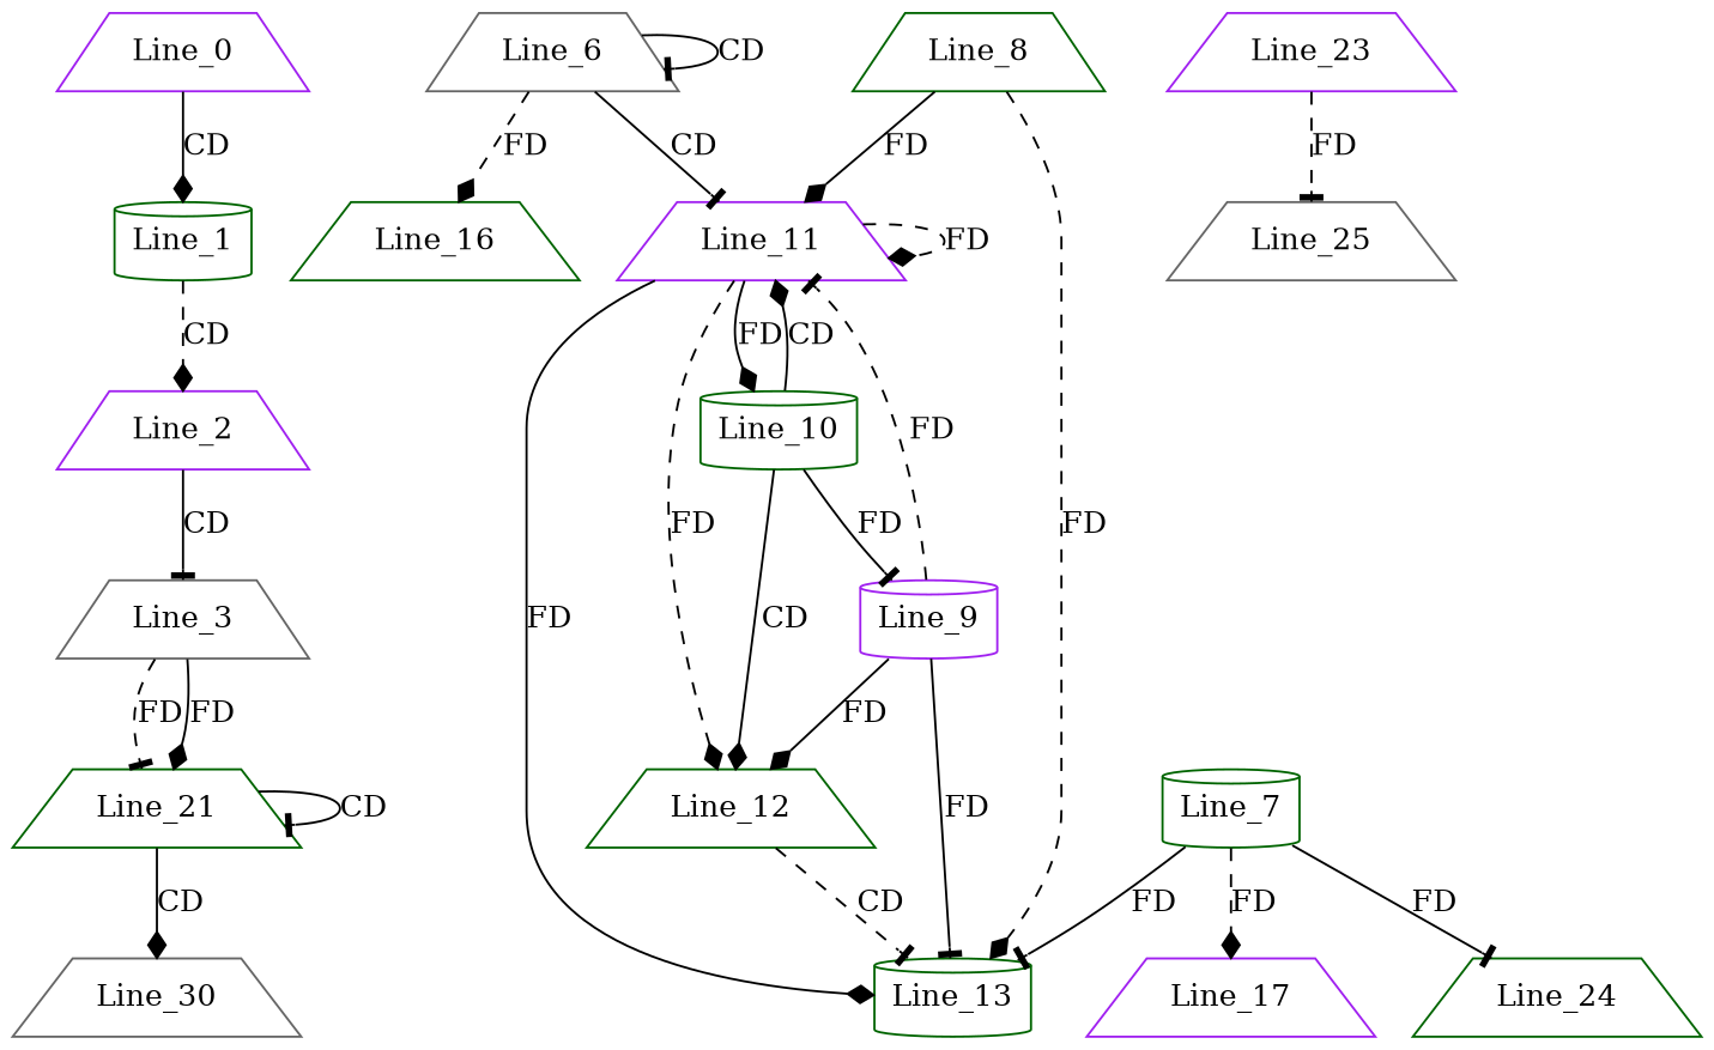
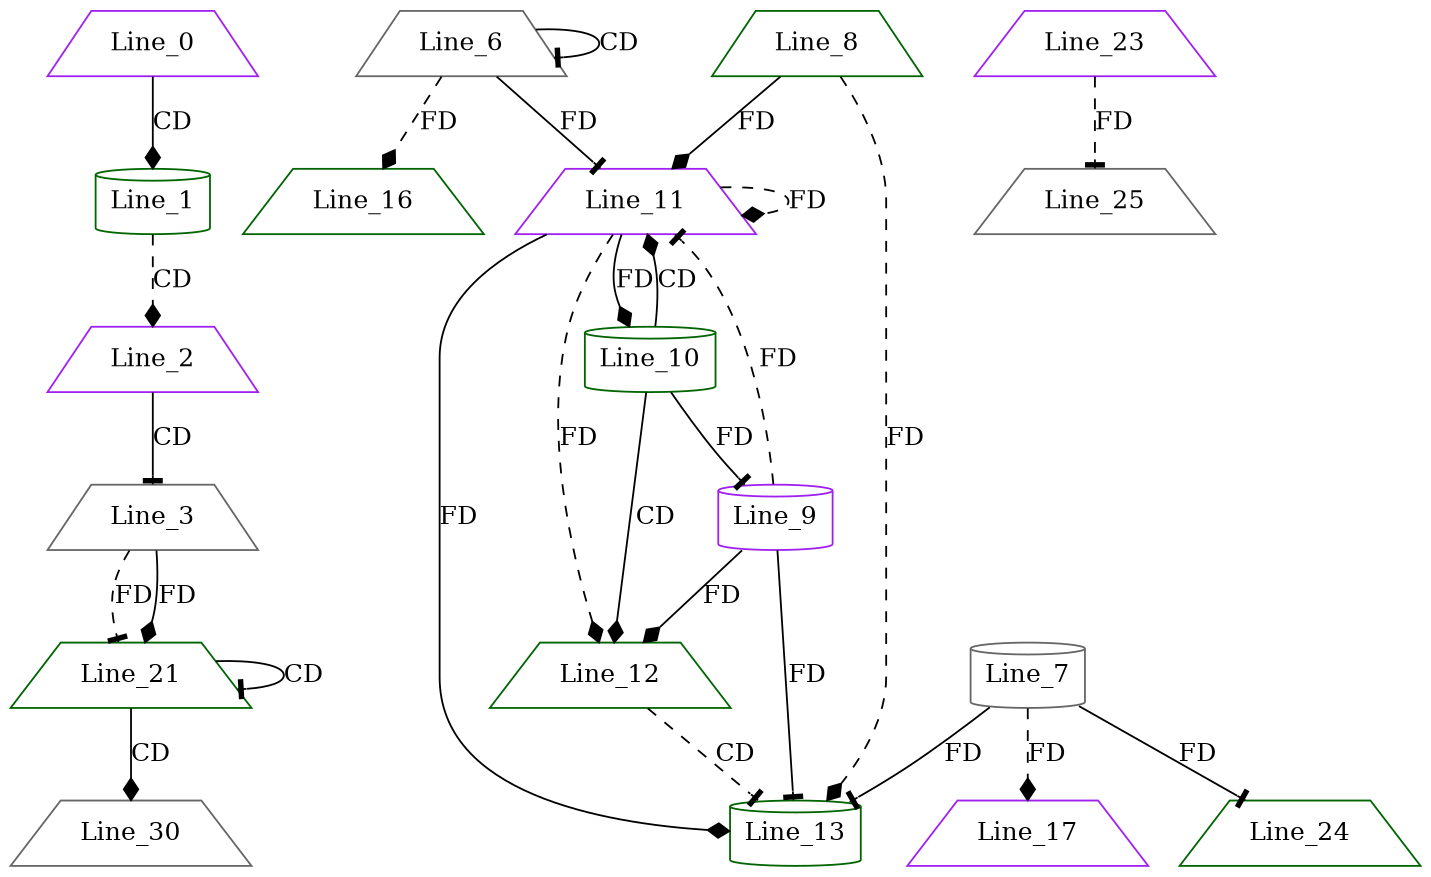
  digraph {
    node [color=darkgreen shape=trapezium]
    edge [arrowhead=diamond style=solid]
    Line_0 [color=purple]
    Line_1 [shape=cylinder]
    Line_2 [color=purple]
    Line_3 [color=gray40]
    Line_21
    Line_30 [color=gray40]
    Line_6 [color=gray40]
    Line_11 [color=purple]
    Line_16
    Line_10 [shape=cylinder]
    Line_12
    Line_13 [shape=cylinder]
    Line_9 [color=purple shape=cylinder]
    Line_8
-   Line_7 [shape=cylinder]
+   Line_7 [color=gray40 shape=cylinder]
    Line_17 [color=purple]
    Line_24
    Line_23 [color=purple]
    Line_25 [color=gray40]
    Line_0 -> Line_1 [label=CD]
    Line_1 -> Line_2 [label=CD style=dashed]
    Line_2 -> Line_3 [arrowhead=tee label=CD]
    Line_3 -> Line_21 [arrowhead=tee label=FD style=dashed]
    Line_3 -> Line_21 [label=FD]
    Line_21 -> Line_21 [arrowhead=tee label=CD]
    Line_21 -> Line_30 [label=CD]
    Line_6 -> Line_6 [arrowhead=tee label=CD]
-   Line_6 -> Line_11 [arrowhead=tee label=CD]
+   Line_6 -> Line_11 [arrowhead=tee label=FD]
    Line_6 -> Line_16 [label=FD style=dashed]
    Line_11 -> Line_11 [label=FD style=dashed]
    Line_11 -> Line_10 [label=FD]
    Line_11 -> Line_12 [label=FD style=dashed]
    Line_11 -> Line_13 [label=FD]
    Line_10 -> Line_11 [label=CD]
    Line_10 -> Line_12 [label=CD]
    Line_10 -> Line_9 [arrowhead=tee label=FD]
    Line_12 -> Line_13 [arrowhead=tee label=CD style=dashed]
    Line_9 -> Line_11 [arrowhead=tee label=FD style=dashed]
    Line_9 -> Line_12 [label=FD]
    Line_9 -> Line_13 [arrowhead=tee label=FD]
    Line_8 -> Line_11 [label=FD]
    Line_8 -> Line_13 [label=FD style=dashed]
    Line_7 -> Line_13 [arrowhead=tee label=FD]
    Line_7 -> Line_17 [label=FD style=dashed]
    Line_7 -> Line_24 [arrowhead=tee label=FD]
    Line_23 -> Line_25 [arrowhead=tee label=FD style=dashed]
  }
